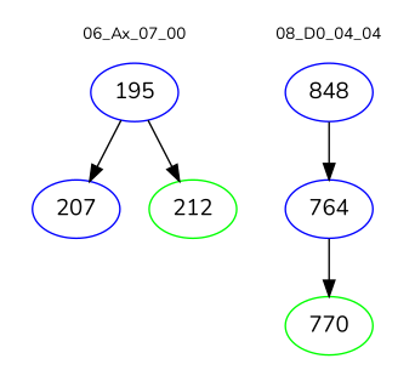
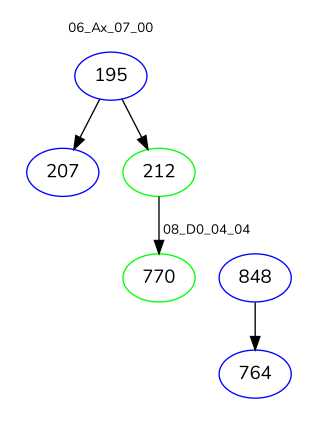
  digraph {
    fontname=Nunito
    node [color=blue fontname=Nunito]
    edge [color=black fontname=Nunito]
    n1 [label=195]
    n2 [label=207]
    n3 [color=green label=212]
    n4 [label=764]
    n5 [label=848]
    n6 [color=green label=770]
    subgraph cluster_1 {
      color=white
      fontsize=10
      label="06_Ax_07_00"
      n1
      n2
      n3
    }
    subgraph cluster_2 {
      color=white
      fontsize=10
      label="08_D0_04_04"
      n4
      n5
      n6
    }
    n1 -> n2
    n1 -> n3
-   n4 -> n6
+   n3 -> n6
    n5 -> n4
  }
